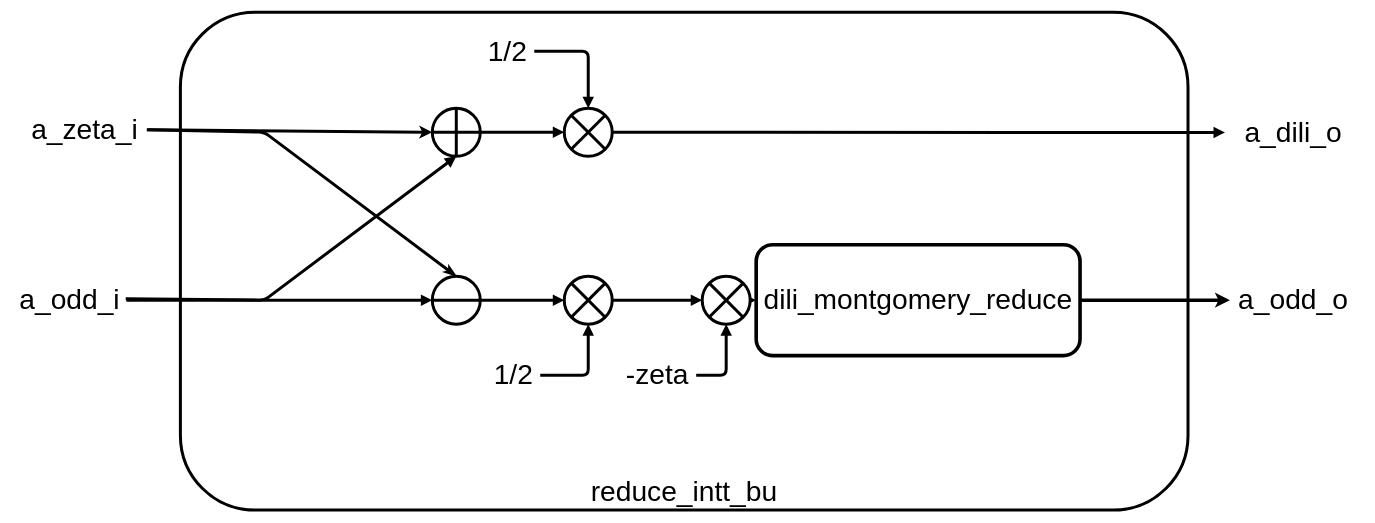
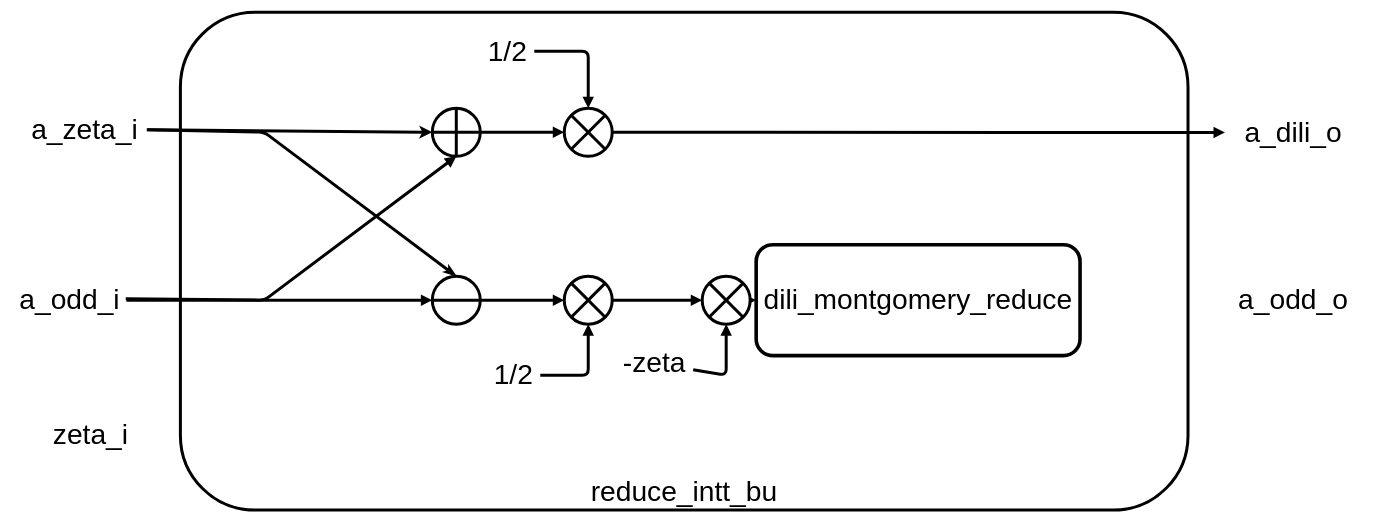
  <mxCell id="0" />
  <mxCell id="1" parent="0" />
  <mxCell id="2" value="reduce_intt_bu" style="rounded=1;whiteSpace=wrap;html=1;strokeWidth=5;fontSize=47;verticalAlign=bottom;" parent="1" vertex="1"><mxGeometry x="300" y="20" width="1680" height="830" as="geometry" /></mxCell>
  <mxCell id="3" value="" style="shape=orEllipse;perimeter=ellipsePerimeter;whiteSpace=wrap;html=1;backgroundOutline=1;strokeWidth=5;" parent="1" vertex="1"><mxGeometry x="720" y="180" width="80" height="80" as="geometry" /></mxCell>
  <mxCell id="4" value="" style="shape=lineEllipse;perimeter=ellipsePerimeter;whiteSpace=wrap;html=1;backgroundOutline=1;strokeWidth=5;verticalAlign=middle;" parent="1" vertex="1"><mxGeometry x="720" y="460" width="80" height="80" as="geometry" /></mxCell>
  <mxCell id="5" style="html=1;entryX=0;entryY=0.5;entryDx=0;entryDy=0;strokeWidth=5;fontSize=47;" parent="1" source="6" target="3" edge="1"><mxGeometry relative="1" as="geometry" /></mxCell>
  <mxCell id="6" value="a_zeta_i" style="text;html=1;align=center;verticalAlign=middle;resizable=0;points=[];autosize=1;strokeColor=none;fillColor=none;fontSize=47;strokeWidth=5;" parent="1" vertex="1"><mxGeometry x="35" y="180" width="210" height="70" as="geometry" /></mxCell>
  <mxCell id="7" style="edgeStyle=none;html=1;entryX=0;entryY=0.5;entryDx=0;entryDy=0;strokeWidth=5;fontSize=47;endArrow=block;endFill=1;" parent="1" source="8" target="4" edge="1"><mxGeometry relative="1" as="geometry" /></mxCell>
  <mxCell id="8" value="a_odd_i" style="text;html=1;align=center;verticalAlign=middle;resizable=0;points=[];autosize=1;strokeColor=none;fillColor=none;fontSize=47;strokeWidth=5;" parent="1" vertex="1"><mxGeometry x="20" y="465" width="190" height="70" as="geometry" /></mxCell>
+ <mxCell id="9" value="zeta_i" style="text;html=1;align=center;verticalAlign=middle;resizable=0;points=[];autosize=1;strokeColor=none;fillColor=none;fontSize=47;strokeWidth=5;" parent="1" vertex="1"><mxGeometry x="75" y="690" width="150" height="70" as="geometry" /></mxCell>
  <mxCell id="10" value="" style="endArrow=classicThin;html=1;strokeWidth=5;fontSize=47;exitX=0.995;exitY=0.509;exitDx=0;exitDy=0;exitPerimeter=0;entryX=0.5;entryY=0;entryDx=0;entryDy=0;endFill=0;" parent="1" source="6" target="4" edge="1"><mxGeometry width="50" height="50" relative="1" as="geometry"><mxPoint x="80" y="190" as="sourcePoint" /><mxPoint x="440" y="220" as="targetPoint" /><Array as="points"><mxPoint x="440" y="220" /></Array></mxGeometry></mxCell>
  <mxCell id="11" value="a_dili_o" style="text;html=1;align=center;verticalAlign=middle;resizable=0;points=[];autosize=1;strokeColor=none;fillColor=none;fontSize=47;strokeWidth=5;" parent="1" vertex="1"><mxGeometry x="2040" y="185" width="230" height="70" as="geometry" /></mxCell>
  <mxCell id="12" value="a_odd_o" style="text;html=1;align=center;verticalAlign=middle;resizable=0;points=[];autosize=1;strokeColor=none;fillColor=none;fontSize=47;strokeWidth=5;" parent="1" vertex="1"><mxGeometry x="2050" y="465" width="210" height="70" as="geometry" /></mxCell>
  <mxCell id="13" value="" style="endArrow=block;html=1;strokeWidth=5;fontSize=47;entryX=0.5;entryY=1;entryDx=0;entryDy=0;endFill=1;exitX=0.994;exitY=0.467;exitDx=0;exitDy=0;exitPerimeter=0;" parent="1" source="8" target="3" edge="1"><mxGeometry width="50" height="50" relative="1" as="geometry"><mxPoint x="40" y="500" as="sourcePoint" /><mxPoint x="630" y="480" as="targetPoint" /><Array as="points"><mxPoint x="440" y="500" /></Array></mxGeometry></mxCell>
  <mxCell id="14" style="edgeStyle=none;html=1;exitX=1;exitY=0.5;exitDx=0;exitDy=0;strokeWidth=5;fontSize=47;endArrow=block;endFill=1;entryX=0.007;entryY=0.506;entryDx=0;entryDy=0;entryPerimeter=0;" parent="1" source="15" target="11" edge="1"><mxGeometry relative="1" as="geometry"><mxPoint x="1470" y="230" as="targetPoint" /></mxGeometry></mxCell>
  <mxCell id="15" value="" style="shape=sumEllipse;perimeter=ellipsePerimeter;whiteSpace=wrap;html=1;backgroundOutline=1;strokeWidth=5;fontSize=47;" parent="1" vertex="1"><mxGeometry x="940" y="180" width="80" height="80" as="geometry" /></mxCell>
  <mxCell id="16" style="edgeStyle=none;html=1;exitX=1;exitY=0.5;exitDx=0;exitDy=0;entryX=0;entryY=0.5;entryDx=0;entryDy=0;strokeWidth=5;fontSize=47;endArrow=block;endFill=1;" parent="1" source="3" target="15" edge="1"><mxGeometry relative="1" as="geometry" /></mxCell>
  <mxCell id="17" value="" style="shape=sumEllipse;perimeter=ellipsePerimeter;whiteSpace=wrap;html=1;backgroundOutline=1;strokeWidth=5;fontSize=47;" parent="1" vertex="1"><mxGeometry x="940" y="460" width="80" height="80" as="geometry" /></mxCell>
  <mxCell id="18" style="edgeStyle=none;html=1;exitX=1;exitY=0.5;exitDx=0;exitDy=0;entryX=0;entryY=0.5;entryDx=0;entryDy=0;strokeWidth=5;fontSize=47;endArrow=block;endFill=1;" parent="1" source="4" target="17" edge="1"><mxGeometry relative="1" as="geometry" /></mxCell>
  <mxCell id="19" style="edgeStyle=none;html=1;exitX=1;exitY=0.5;exitDx=0;exitDy=0;entryX=0;entryY=0.5;entryDx=0;entryDy=0;strokeWidth=6;fontSize=47;" parent="1" source="20" target="29" edge="1"><mxGeometry relative="1" as="geometry" /></mxCell>
  <mxCell id="20" value="" style="shape=sumEllipse;perimeter=ellipsePerimeter;whiteSpace=wrap;html=1;backgroundOutline=1;strokeWidth=5;fontSize=47;" parent="1" vertex="1"><mxGeometry x="1170" y="460" width="80" height="80" as="geometry" /></mxCell>
  <mxCell id="21" style="edgeStyle=none;html=1;entryX=0.5;entryY=0;entryDx=0;entryDy=0;strokeWidth=5;fontSize=47;endArrow=block;endFill=1;" parent="1" source="22" target="15" edge="1"><mxGeometry relative="1" as="geometry"><Array as="points"><mxPoint x="980" y="85" /></Array></mxGeometry></mxCell>
  <mxCell id="22" value="1/2" style="text;html=1;align=center;verticalAlign=middle;resizable=0;points=[];autosize=1;strokeColor=none;fillColor=none;fontSize=47;strokeWidth=5;" parent="1" vertex="1"><mxGeometry x="800" y="50" width="90" height="70" as="geometry" /></mxCell>
  <mxCell id="23" style="edgeStyle=none;html=1;entryX=0.5;entryY=1;entryDx=0;entryDy=0;strokeWidth=5;fontSize=47;endArrow=block;endFill=1;" parent="1" source="24" target="17" edge="1"><mxGeometry relative="1" as="geometry"><Array as="points"><mxPoint x="980" y="625" /></Array></mxGeometry></mxCell>
  <mxCell id="24" value="1/2" style="text;html=1;align=center;verticalAlign=middle;resizable=0;points=[];autosize=1;strokeColor=none;fillColor=none;fontSize=47;strokeWidth=5;" parent="1" vertex="1"><mxGeometry x="810" y="590" width="90" height="70" as="geometry" /></mxCell>
  <mxCell id="25" style="edgeStyle=none;html=1;entryX=0.5;entryY=1;entryDx=0;entryDy=0;strokeWidth=5;fontSize=47;endArrow=block;endFill=1;" parent="1" source="26" target="20" edge="1"><mxGeometry relative="1" as="geometry"><Array as="points"><mxPoint x="1210" y="625" /></Array></mxGeometry></mxCell>
- <mxCell id="26" value="-zeta" style="text;html=1;align=center;verticalAlign=middle;resizable=0;points=[];autosize=1;strokeColor=none;fillColor=none;fontSize=47;strokeWidth=5;" parent="1" vertex="1"><mxGeometry x="1030" y="590" width="130" height="70" as="geometry" /></mxCell>
+ <mxCell id="26" value="-zeta" style="text;html=1;align=center;verticalAlign=middle;resizable=0;points=[];autosize=1;strokeColor=none;fillColor=none;fontSize=47;strokeWidth=5;" parent="1" vertex="1"><mxGeometry x="1025" y="570" width="130" height="70" as="geometry" /></mxCell>
  <mxCell id="27" style="edgeStyle=none;html=1;exitX=1;exitY=0.5;exitDx=0;exitDy=0;entryX=0;entryY=0.5;entryDx=0;entryDy=0;strokeWidth=5;fontSize=47;endArrow=block;endFill=1;" parent="1" source="17" target="20" edge="1"><mxGeometry relative="1" as="geometry" /></mxCell>
- <mxCell id="28" style="edgeStyle=none;html=1;exitX=1;exitY=0.5;exitDx=0;exitDy=0;strokeWidth=6;fontSize=47;" parent="1" source="29" target="12" edge="1"><mxGeometry relative="1" as="geometry" /></mxCell>
  <mxCell id="29" value="dili_montgomery_reduce" style="rounded=1;whiteSpace=wrap;html=1;strokeWidth=6;fontSize=47;" parent="1" vertex="1"><mxGeometry x="1260" y="407.5" width="540" height="185" as="geometry" /></mxCell>
